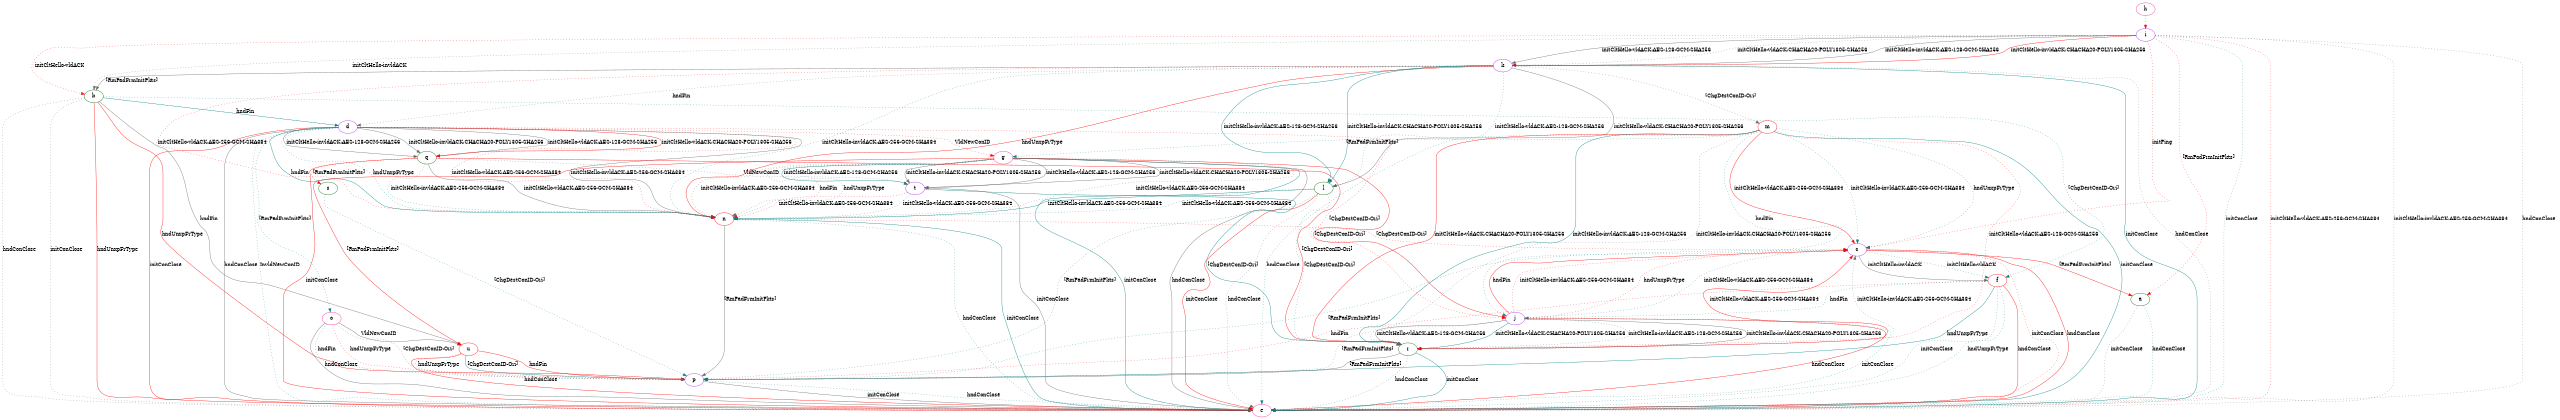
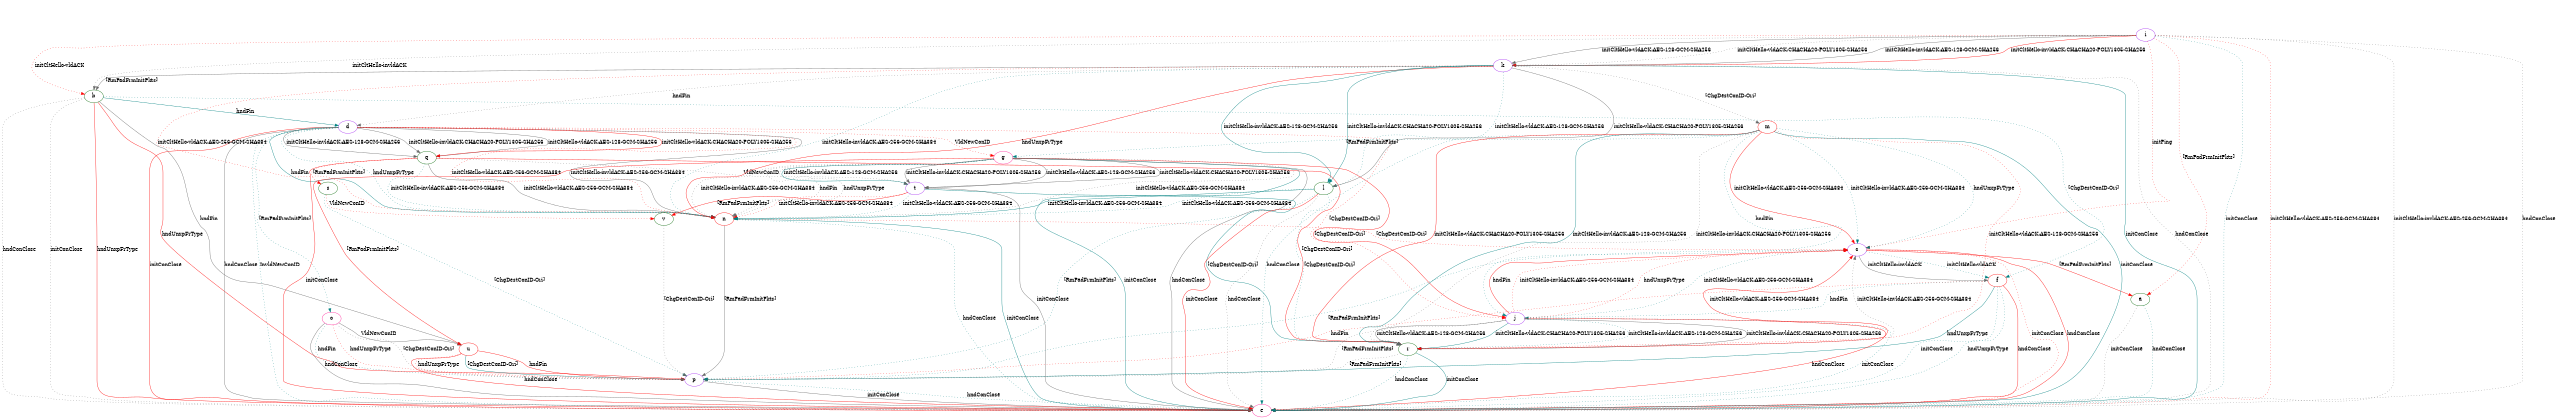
  digraph {
    node [color=darkgreen]
    edge [color=teal style=dotted]
    e [color=deeppink]
    a
    b
    d [color=purple]
    f [color=red]
    p [color=purple]
    u [color=red]
    o [color=deeppink]
    g [color=deeppink]
    j [color=purple]
    n [color=red]
    q
    t [color=purple]
    c [color=purple]
    r
    s
-   h [color=deeppink]
+   v
    i [color=purple]
    k [color=purple]
    l
    m [color=red]
    a -> e [color=gray40 label="initConClose "]
    a -> e [label="hndConClose "]
    b -> e [color=gray40 label="hndConClose "]
    b -> e [color=gray40 label="initConClose "]
    b -> e [color=red label="hndUnxpFrType " style=solid]
    b -> d [label="hndFin " style=solid]
    b -> f [label="[ChgDestConID-Ori] "]
    b -> p [color=red label="hndUnxpFrType " style=solid]
    b -> u [color=gray40 label="hndFin " style=solid]
    d -> e [color=red label="initConClose " style=solid]
    d -> e [color=gray40 label="hndConClose " style=solid]
    d -> e [label="InvldNewConID "]
    d -> o [label="[RmPadFrmInitPkts] "]
    d -> g [color=red label="VldNewConID "]
    d -> j [color=red label="[ChgDestConID-Ori] "]
    d -> n [color=red label="initCltHello-vldACK:AES-256-GCM-SHA384 "]
    d -> n [color=gray40 label="initCltHello-invldACK:AES-256-GCM-SHA384 " style=solid]
    d -> n [label="hndFin " style=solid]
    d -> n [label="hndUnxpFrType "]
    d -> q [color=gray40 label="initCltHello-vldACK:AES-128-GCM-SHA256 " style=solid]
    d -> q [color=red label="initCltHello-vldACK:CHACHA20-POLY1305-SHA256 " style=solid]
    d -> q [color=gray40 label="initCltHello-invldACK:AES-128-GCM-SHA256 " style=solid]
    d -> q [color=gray40 label="initCltHello-invldACK:CHACHA20-POLY1305-SHA256 " style=solid]
    f -> e [color=red label="hndConClose " style=solid]
    f -> e [label="initConClose "]
    f -> e [label="hndUnxpFrType "]
    f -> p [color=red label="hndFin "]
    f -> p [label="hndUnxpFrType " style=solid]
    f -> j [label="hndFin "]
    p -> e [color=gray40 label="initConClose " style=solid]
    p -> e [label="hndConClose "]
    u -> e [color=red label="hndConClose " style=solid]
    u -> p [color=red label="hndFin " style=solid]
    u -> p [color=red label="hndUnxpFrType "]
    u -> p [label="[ChgDestConID-Ori] " style=solid]
    o -> e [color=gray40 label="hndConClose " style=solid]
    o -> p [label="hndFin "]
    o -> p [color=red label="hndUnxpFrType "]
    o -> p [color=gray40 label="[ChgDestConID-Ori] "]
    o -> u [color=gray40 label="VldNewConID " style=solid]
    g -> e [label="initConClose " style=solid]
    g -> e [color=gray40 label="hndConClose " style=solid]
    g -> u [color=red label="[RmPadFrmInitPkts] " style=solid]
    g -> j [color=red label="[ChgDestConID-Ori] " style=solid]
    g -> n [color=gray40 label="initCltHello-vldACK:AES-256-GCM-SHA384 "]
    g -> n [color=gray40 label="initCltHello-invldACK:AES-256-GCM-SHA384 "]
    g -> n [color=gray40 label="hndFin "]
    g -> n [color=gray40 label="hndUnxpFrType "]
    g -> t [color=gray40 label="initCltHello-vldACK:AES-128-GCM-SHA256 " style=solid]
    g -> t [color=gray40 label="initCltHello-vldACK:CHACHA20-POLY1305-SHA256 " style=solid]
    g -> t [label="initCltHello-invldACK:AES-128-GCM-SHA256 " style=solid]
    g -> t [color=gray40 label="initCltHello-invldACK:CHACHA20-POLY1305-SHA256 " style=solid]
    j -> e [color=red label="hndConClose " style=solid]
    j -> e [label="initConClose "]
    j -> p [color=gray40 label="[RmPadFrmInitPkts] "]
    j -> c [label="initCltHello-vldACK:AES-256-GCM-SHA384 "]
    j -> c [color=red label="initCltHello-invldACK:AES-256-GCM-SHA384 "]
    j -> c [color=red label="hndFin " style=solid]
    j -> c [color=red label="hndUnxpFrType "]
    j -> r [color=gray40 label="initCltHello-vldACK:AES-128-GCM-SHA256 " style=solid]
    j -> r [label="initCltHello-vldACK:CHACHA20-POLY1305-SHA256 " style=solid]
    j -> r [label="initCltHello-invldACK:AES-128-GCM-SHA256 "]
    j -> r [color=gray40 label="initCltHello-invldACK:CHACHA20-POLY1305-SHA256 " style=solid]
    n -> e [label="initConClose " style=solid]
    n -> e [label="hndConClose "]
    n -> p [color=gray40 label="[RmPadFrmInitPkts] " style=solid]
    n -> c [color=red label="[ChgDestConID-Ori] "]
    q -> e [color=red label="initConClose " style=solid]
    q -> n [color=gray40 label="initCltHello-vldACK:AES-256-GCM-SHA384 " style=solid]
    q -> n [label="initCltHello-invldACK:AES-256-GCM-SHA384 "]
    q -> t [color=gray40 label="VldNewConID "]
    q -> r [color=red label="[ChgDestConID-Ori] " style=solid]
    q -> s [color=red label="[RmPadFrmInitPkts] "]
    t -> e [color=gray40 label="initConClose " style=solid]
    t -> n [label="initCltHello-vldACK:AES-256-GCM-SHA384 "]
    t -> n [color=red label="initCltHello-invldACK:AES-256-GCM-SHA384 "]
    t -> r [label="[ChgDestConID-Ori] " style=solid]
+   t -> v [color=red label="[RmPadFrmInitPkts] " style=solid]
    c -> e [color=red label="initConClose "]
    c -> e [color=red label="hndConClose " style=solid]
    c -> a [color=red label="[RmPadFrmInitPkts] " style=solid]
    c -> f [label="initCltHello-vldACK "]
    c -> f [color=gray40 label="initCltHello-invldACK " style=solid]
    c -> p [label="[RmPadFrmInitPkts] "]
    r -> e [label="initConClose " style=solid]
    r -> e [label="hndConClose "]
-   r -> p [color=gray40 label="[RmPadFrmInitPkts] " style=solid]
+   r -> p [color=gray40 label="[RmPadFrmInitPkts] "]
    r -> c [color=red label="initCltHello-vldACK:AES-256-GCM-SHA384 " style=solid]
    r -> c [color=gray40 label="initCltHello-invldACK:AES-256-GCM-SHA384 "]
    s -> p [label="[ChgDestConID-Ori] "]
-   h -> i [color=red]
+   s -> v [color=red label="VldNewConID "]
+   v -> p [color=gray40 label="[ChgDestConID-Ori] "]
    i -> e [label="initConClose "]
    i -> e [color=red label="initCltHello-vldACK:AES-256-GCM-SHA384 "]
    i -> e [color=gray40 label="initCltHello-invldACK:AES-256-GCM-SHA384 "]
    i -> e [color=gray40 label="hndConClose "]
    i -> a [color=red label="[RmPadFrmInitPkts] "]
    i -> b [color=red label="initCltHello-vldACK "]
    i -> b [color=gray40 label="initCltHello-invldACK "]
    i -> c [color=red label="initPing "]
    i -> k [color=gray40 label="initCltHello-vldACK:AES-128-GCM-SHA256 " style=solid]
    i -> k [color=gray40 label="initCltHello-vldACK:CHACHA20-POLY1305-SHA256 "]
    i -> k [color=gray40 label="initCltHello-invldACK:AES-128-GCM-SHA256 " style=solid]
    i -> k [color=red label="initCltHello-invldACK:CHACHA20-POLY1305-SHA256 " style=solid]
    k -> e [label="initConClose " style=solid]
    k -> e [color=gray40 label="hndConClose "]
    k -> b [color=gray40 label="[RmPadFrmInitPkts] " style=solid]
    k -> d [color=gray40 label="hndFin "]
    k -> n [color=red label="initCltHello-vldACK:AES-256-GCM-SHA384 "]
    k -> n [label="initCltHello-invldACK:AES-256-GCM-SHA384 "]
    k -> n [color=red label="hndUnxpFrType " style=solid]
    k -> l [label="initCltHello-vldACK:AES-128-GCM-SHA256 "]
    k -> l [color=gray40 label="initCltHello-vldACK:CHACHA20-POLY1305-SHA256 " style=solid]
    k -> l [label="initCltHello-invldACK:AES-128-GCM-SHA256 " style=solid]
    k -> l [label="initCltHello-invldACK:CHACHA20-POLY1305-SHA256 " style=solid]
    k -> m [color=gray40 label="[ChgDestConID-Ori] "]
    l -> e [color=red label="initConClose " style=solid]
    l -> e [color=gray40 label="hndConClose "]
    l -> p [label="[RmPadFrmInitPkts] "]
    l -> n [label="initCltHello-vldACK:AES-256-GCM-SHA384 "]
    l -> n [label="initCltHello-invldACK:AES-256-GCM-SHA384 " style=solid]
    l -> r [label="[ChgDestConID-Ori] "]
    m -> e [label="initConClose " style=solid]
    m -> e [label="hndConClose "]
    m -> g [label="[RmPadFrmInitPkts] "]
    m -> j [label="hndFin "]
    m -> c [color=red label="initCltHello-vldACK:AES-256-GCM-SHA384 " style=solid]
    m -> c [label="initCltHello-invldACK:AES-256-GCM-SHA384 "]
    m -> c [label="hndUnxpFrType "]
    m -> r [color=red label="initCltHello-vldACK:AES-128-GCM-SHA256 "]
    m -> r [color=red label="initCltHello-vldACK:CHACHA20-POLY1305-SHA256 " style=solid]
    m -> r [label="initCltHello-invldACK:AES-128-GCM-SHA256 " style=solid]
    m -> r [color=gray40 label="initCltHello-invldACK:CHACHA20-POLY1305-SHA256 "]
  }
